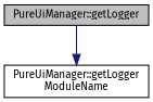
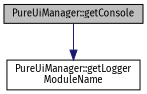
  digraph {
    rankdir=TB
    fontname="Fira Sans"
    node [color=black fontname="Fira Sans" fontsize=10 shape=record style=filled]
-   n1 [fillcolor=grey75 fontcolor=black height=0.2 label="PureUiManager::getLogger" width=0.4]
+   n1 [fillcolor=grey75 fontcolor=black height=0.2 label="PureUiManager::getConsole" width=0.4]
    n2 [fillcolor=white height=0.2 label="PureUiManager::getLogger\lModuleName" width=0.4]
    n1 -> n2 [color=midnightblue fontname="Fira Sans" fontsize=10 labelfontname=Helvetica labelfontsize=10 style=solid]
  }
